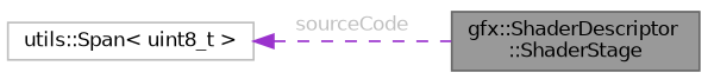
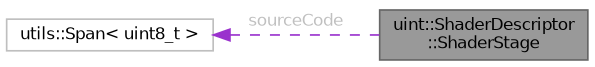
  digraph {
    rankdir=LR
    node [fontname=Helvetica fontsize=10 shape=box style=filled]
-   n1 [color=gray40 fillcolor=grey60 fontcolor=black height=0.2 label="gfx::ShaderDescriptor\l::ShaderStage" width=0.4]
+   n1 [color=gray40 fillcolor=grey60 fontcolor=black height=0.2 label="uint::ShaderDescriptor\l::ShaderStage" width=0.4]
    n2 [color=grey75 fillcolor=white height=0.2 label="utils::Span\< uint8_t \>" width=0.4]
    n2 -> n1 [color=darkorchid3 dir=back fontcolor=grey fontname=Helvetica fontsize=10 label=<<TABLE CELLBORDER="0" BORDER="0"><TR><TD VALIGN="top" ALIGN="LEFT" CELLPADDING="1" CELLSPACING="0">sourceCode</TD></TR> </TABLE>> labelfontname=Helvetica labelfontsize=10 style=dashed]
  }
